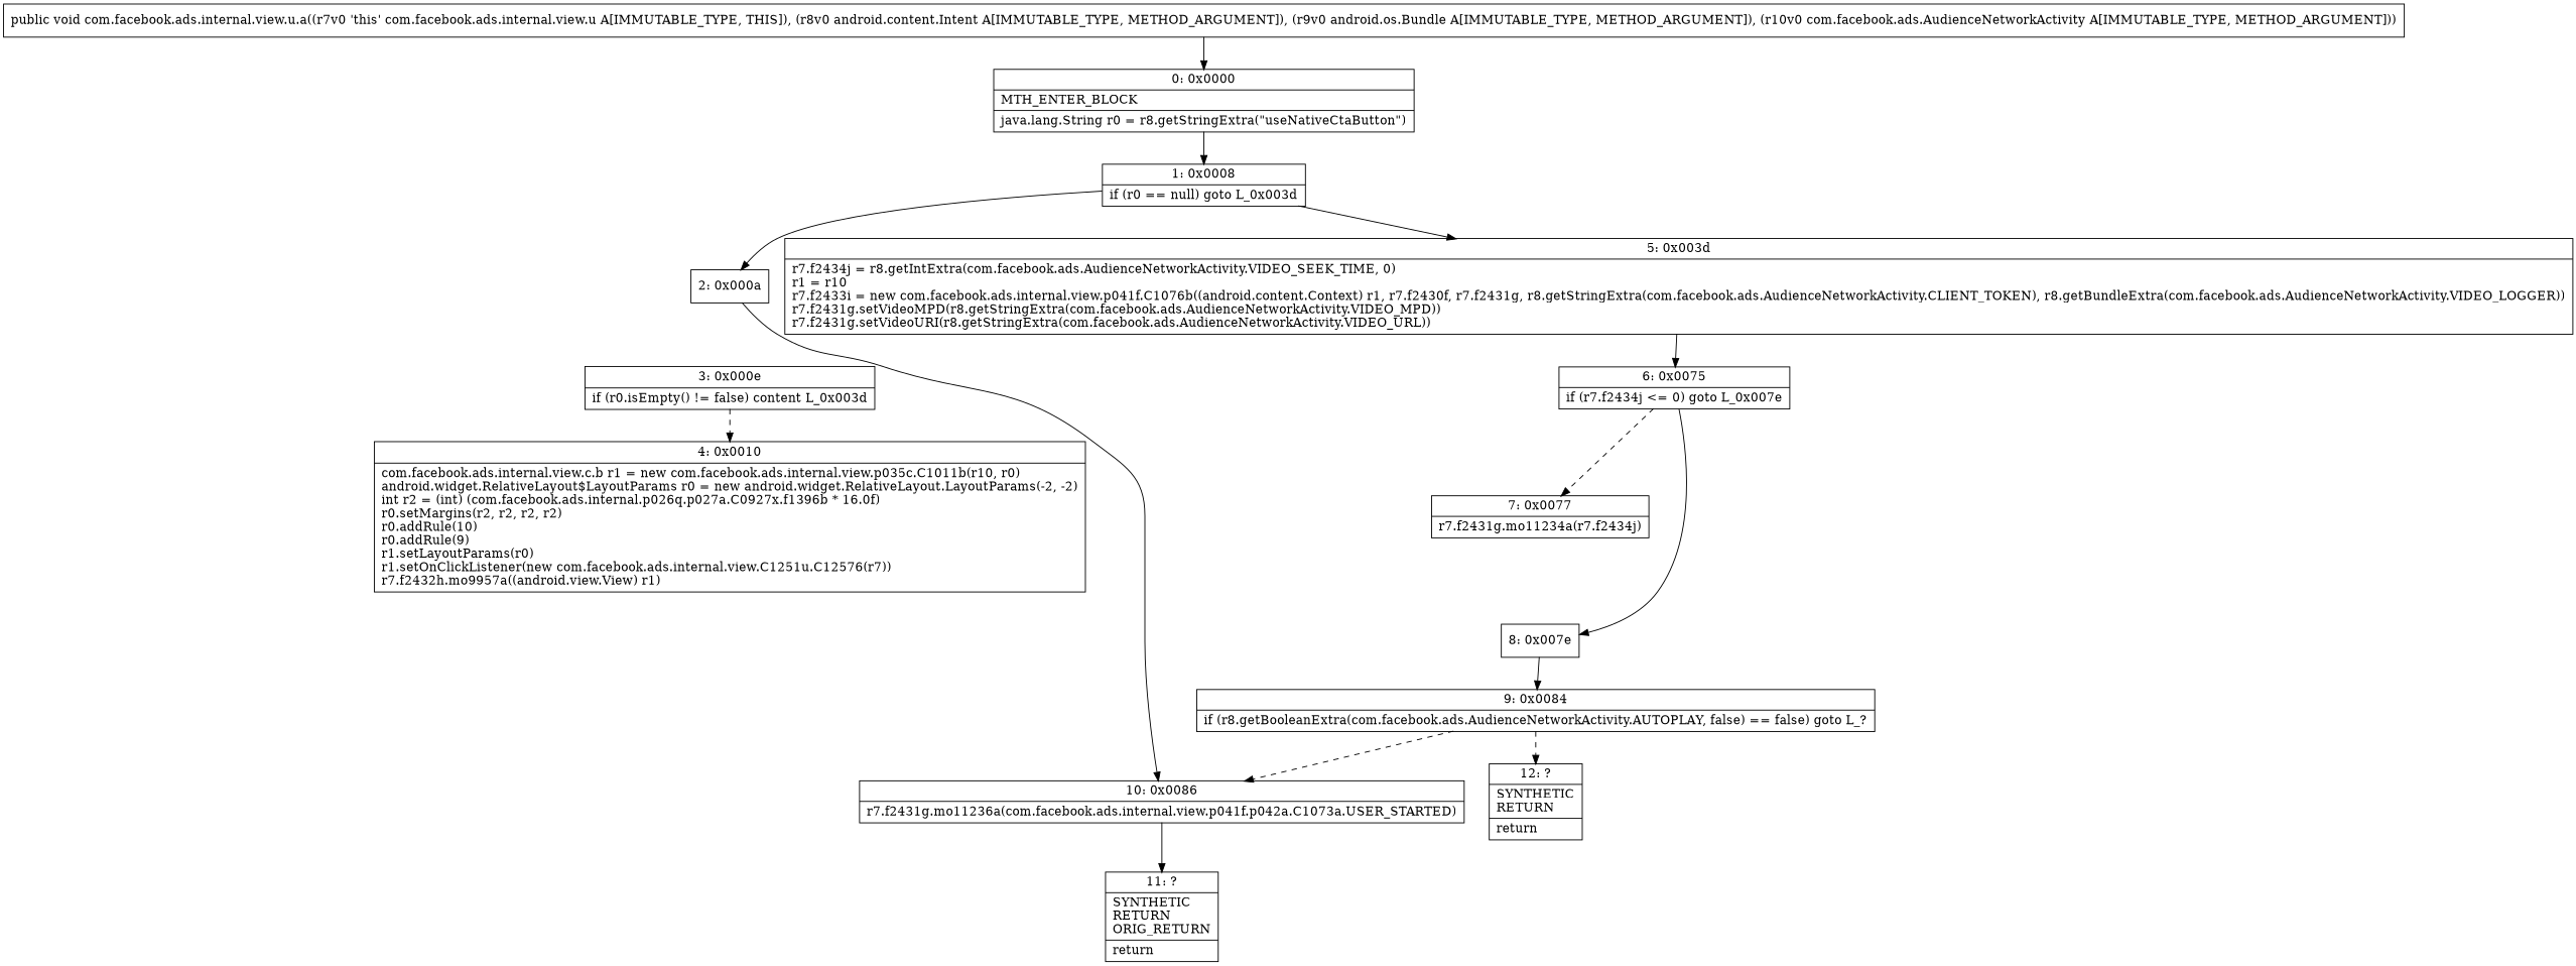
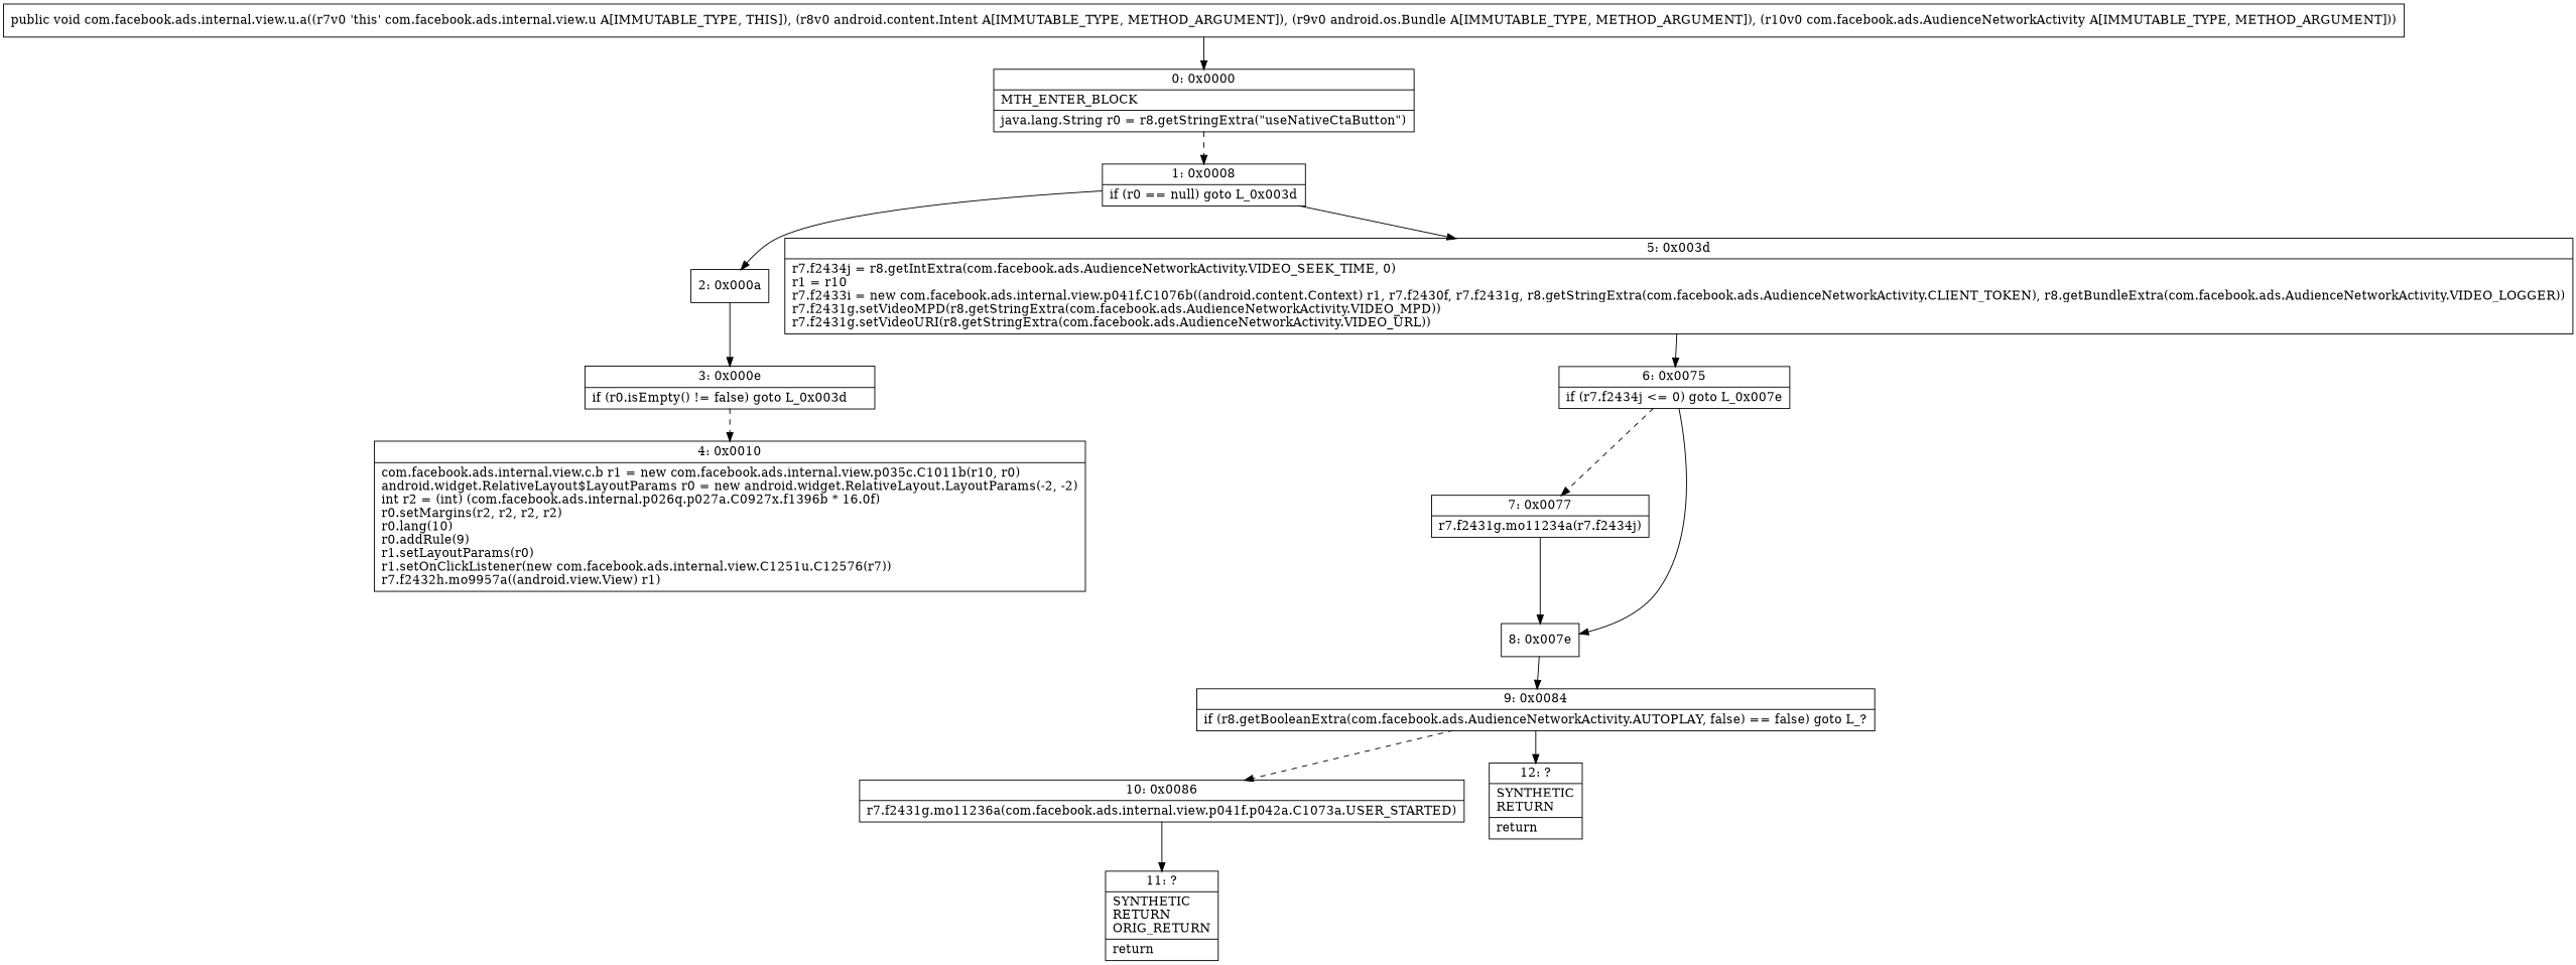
  digraph {
    node [shape=record]
    n1 [label="{0\:\ 0x0000|MTH_ENTER_BLOCK\l|java.lang.String r0 = r8.getStringExtra(\"useNativeCtaButton\")\l}"]
    n2 [label="{1\:\ 0x0008|if (r0 == null) goto L_0x003d\l}"]
    n3 [label="{2\:\ 0x000a}"]
    n4 [label="{5\:\ 0x003d|r7.f2434j = r8.getIntExtra(com.facebook.ads.AudienceNetworkActivity.VIDEO_SEEK_TIME, 0)\lr1 = r10\lr7.f2433i = new com.facebook.ads.internal.view.p041f.C1076b((android.content.Context) r1, r7.f2430f, r7.f2431g, r8.getStringExtra(com.facebook.ads.AudienceNetworkActivity.CLIENT_TOKEN), r8.getBundleExtra(com.facebook.ads.AudienceNetworkActivity.VIDEO_LOGGER))\lr7.f2431g.setVideoMPD(r8.getStringExtra(com.facebook.ads.AudienceNetworkActivity.VIDEO_MPD))\lr7.f2431g.setVideoURI(r8.getStringExtra(com.facebook.ads.AudienceNetworkActivity.VIDEO_URL))\l}"]
-   n5 [label="{3\:\ 0x000e|if (r0.isEmpty() != false) content L_0x003d\l}"]
+   n5 [label="{3\:\ 0x000e|if (r0.isEmpty() != false) goto L_0x003d\l}"]
    n6 [label="{6\:\ 0x0075|if (r7.f2434j \<= 0) goto L_0x007e\l}"]
-   n7 [label="{4\:\ 0x0010|com.facebook.ads.internal.view.c.b r1 = new com.facebook.ads.internal.view.p035c.C1011b(r10, r0)\landroid.widget.RelativeLayout$LayoutParams r0 = new android.widget.RelativeLayout.LayoutParams(\-2, \-2)\lint r2 = (int) (com.facebook.ads.internal.p026q.p027a.C0927x.f1396b * 16.0f)\lr0.setMargins(r2, r2, r2, r2)\lr0.addRule(10)\lr0.addRule(9)\lr1.setLayoutParams(r0)\lr1.setOnClickListener(new com.facebook.ads.internal.view.C1251u.C12576(r7))\lr7.f2432h.mo9957a((android.view.View) r1)\l}"]
+   n7 [label="{4\:\ 0x0010|com.facebook.ads.internal.view.c.b r1 = new com.facebook.ads.internal.view.p035c.C1011b(r10, r0)\landroid.widget.RelativeLayout$LayoutParams r0 = new android.widget.RelativeLayout.LayoutParams(\-2, \-2)\lint r2 = (int) (com.facebook.ads.internal.p026q.p027a.C0927x.f1396b * 16.0f)\lr0.setMargins(r2, r2, r2, r2)\lr0.lang(10)\lr0.addRule(9)\lr1.setLayoutParams(r0)\lr1.setOnClickListener(new com.facebook.ads.internal.view.C1251u.C12576(r7))\lr7.f2432h.mo9957a((android.view.View) r1)\l}"]
    n8 [label="{7\:\ 0x0077|r7.f2431g.mo11234a(r7.f2434j)\l}"]
    n9 [label="{8\:\ 0x007e}"]
    n10 [label="{9\:\ 0x0084|if (r8.getBooleanExtra(com.facebook.ads.AudienceNetworkActivity.AUTOPLAY, false) == false) goto L_?\l}"]
    n11 [label="{10\:\ 0x0086|r7.f2431g.mo11236a(com.facebook.ads.internal.view.p041f.p042a.C1073a.USER_STARTED)\l}"]
    n12 [label="{12\:\ ?|SYNTHETIC\lRETURN\l|return\l}"]
    n13 [label="{11\:\ ?|SYNTHETIC\lRETURN\lORIG_RETURN\l|return\l}"]
    n14 [label="{public void com.facebook.ads.internal.view.u.a((r7v0 'this' com.facebook.ads.internal.view.u A[IMMUTABLE_TYPE, THIS]), (r8v0 android.content.Intent A[IMMUTABLE_TYPE, METHOD_ARGUMENT]), (r9v0 android.os.Bundle A[IMMUTABLE_TYPE, METHOD_ARGUMENT]), (r10v0 com.facebook.ads.AudienceNetworkActivity A[IMMUTABLE_TYPE, METHOD_ARGUMENT])) }"]
-   n1 -> n2
+   n1 -> n2 [style=dashed]
    n2 -> n3 [style=solid]
    n2 -> n4
-   n3 -> n11
+   n3 -> n5
    n4 -> n6
    n5 -> n7 [style=dashed]
    n6 -> n8 [style=dashed]
    n6 -> n9
+   n8 -> n9
    n9 -> n10
    n10 -> n11 [style=dashed]
-   n10 -> n12 [style=dashed]
+   n10 -> n12
    n11 -> n13
    n14 -> n1
  }
